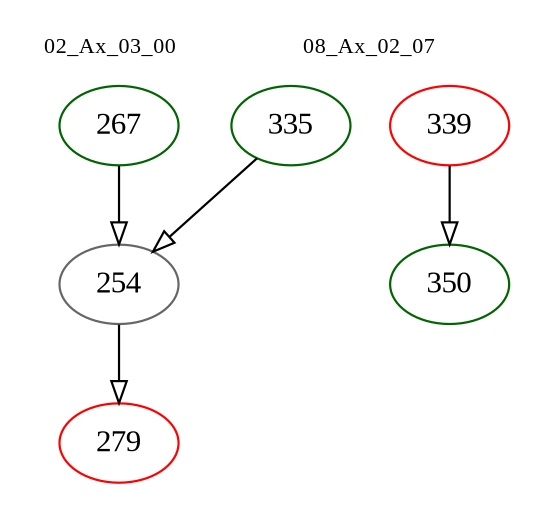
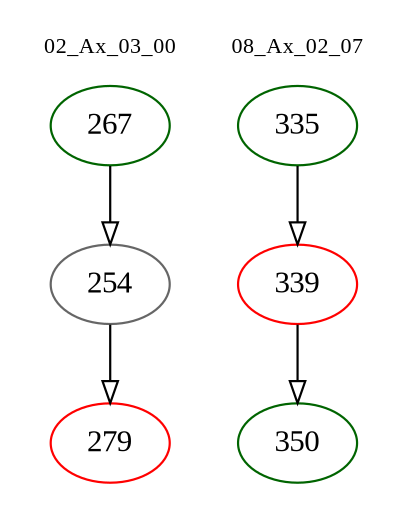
  digraph {
    fontname="Liberation Serif"
    node [color=darkgreen fontname="Liberation Serif"]
    edge [arrowhead=onormal color=black fontname="Liberation Serif"]
    n1 [label=267]
    n2 [color=gray40 label=254]
    n3 [color=red label=279]
    n4 [label=335]
    n5 [color=red label=339]
    n6 [label=350]
    subgraph cluster_1 {
      color=white
      fontsize=10
      label="02_Ax_03_00"
      n1
      n2
      n3
    }
    subgraph cluster_2 {
      color=white
      fontsize=10
      label="08_Ax_02_07"
      n4
      n5
      n6
    }
    n1 -> n2
    n2 -> n3
-   n4 -> n2
+   n4 -> n5
    n5 -> n6
  }
